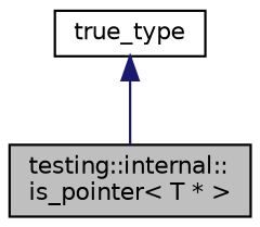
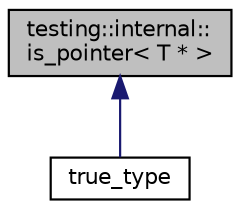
  digraph {
    node [color=black fontname=Helvetica fontsize=10 shape=record style=filled]
    n1 [fillcolor=grey75 fontcolor=black height=0.2 label="testing::internal::\lis_pointer\< T * \>" width=0.4]
    n2 [fillcolor=white height=0.2 label=true_type width=0.4]
-   n2 -> n1 [color=midnightblue dir=back fontname=Helvetica fontsize=10 labelfontname=Helvetica labelfontsize=10 style=solid]
+   n1 -> n2 [color=midnightblue dir=back fontname=Helvetica fontsize=10 labelfontname=Helvetica labelfontsize=10 style=solid]
  }
